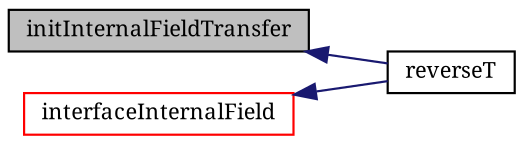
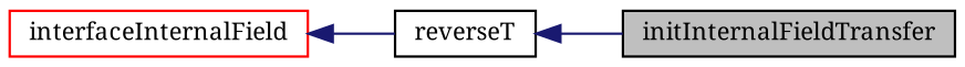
  digraph {
    fontname="Noto Serif"
    rankdir=LR
    node [color=black fontname="Noto Serif" fontsize=10 shape=record]
    edge [color=midnightblue dir=back fontname="Noto Serif" fontsize=10 labelfontname=Helvetica labelfontsize=10 style=solid]
    n1 [fillcolor=grey75 fontcolor=black height=0.2 label=initInternalFieldTransfer style=filled width=0.4]
    n2 [height=0.2 label=reverseT width=0.4]
    n3 [color=red height=0.2 label=interfaceInternalField width=0.4]
-   n1 -> n2
+   n2 -> n1
    n3 -> n2
  }
